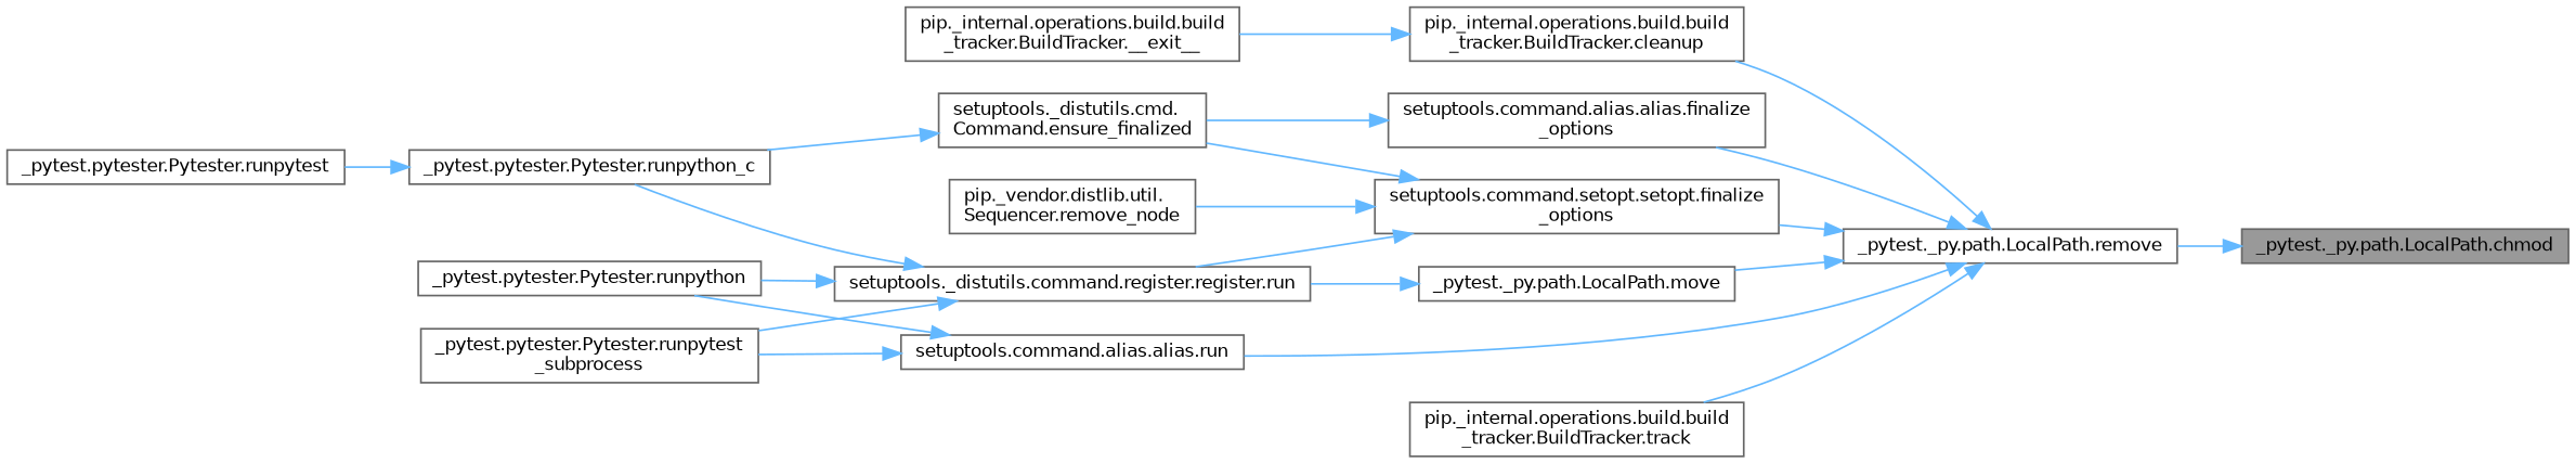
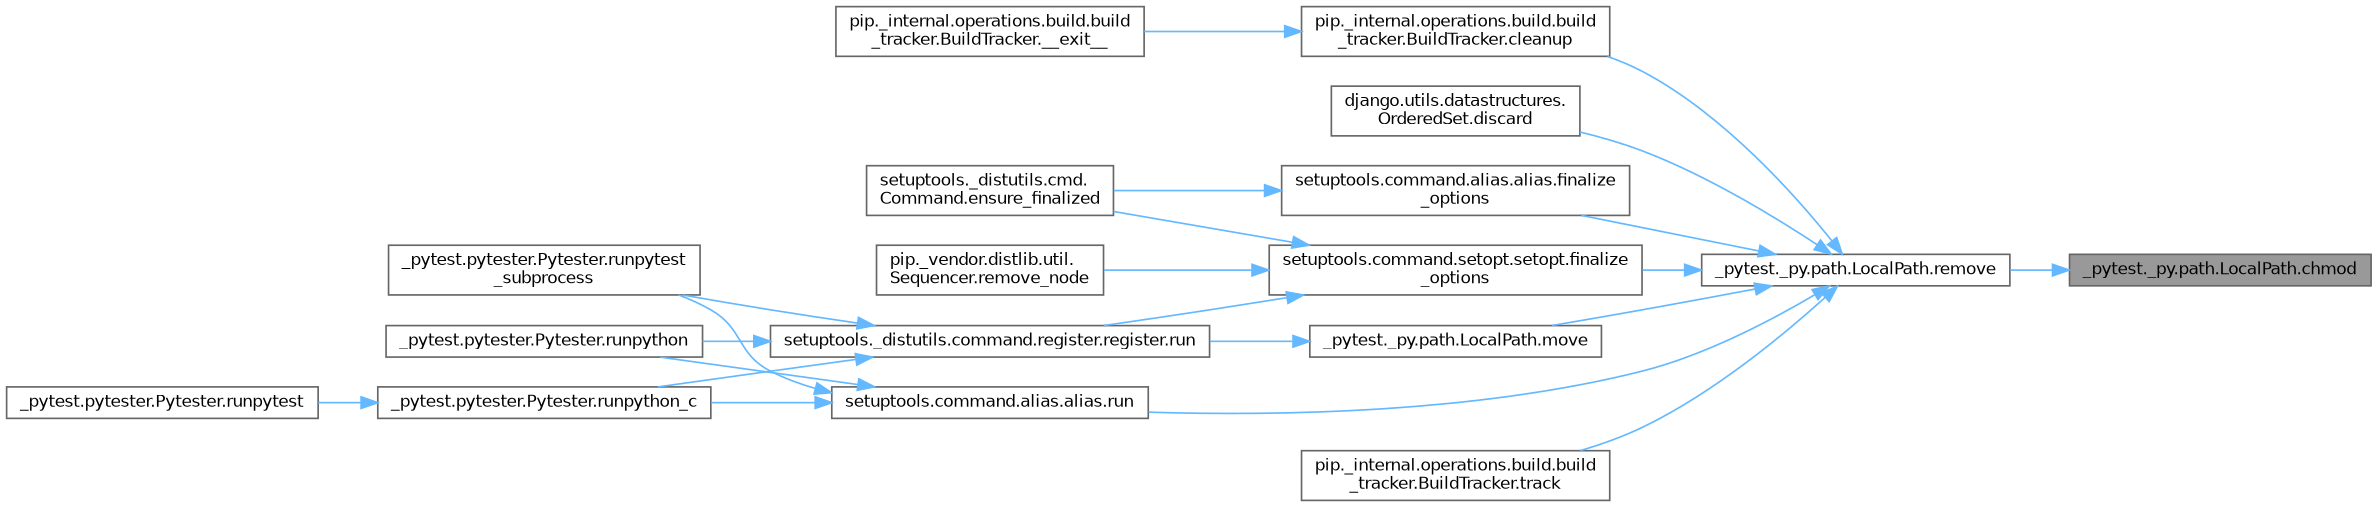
  digraph {
    rankdir=RL
    node [color=grey40 fillcolor=white fontname=Helvetica fontsize=10 shape=box style=filled]
    edge [color=steelblue1 dir=back fontname=Helvetica fontsize=10 labelfontname=Helvetica labelfontsize=10 style=solid]
    n1 [color=gray40 fillcolor=grey60 fontcolor=black height=0.2 label="_pytest._py.path.LocalPath.chmod" width=0.4]
    n2 [height=0.2 label="_pytest._py.path.LocalPath.remove" width=0.4]
    n3 [height=0.2 label="pip._internal.operations.build.build\l_tracker.BuildTracker.cleanup" width=0.4]
+   n4 [height=0.2 label="django.utils.datastructures.\lOrderedSet.discard" width=0.4]
    n5 [height=0.2 label="setuptools.command.alias.alias.finalize\l_options" width=0.4]
    n6 [height=0.2 label="setuptools.command.setopt.setopt.finalize\l_options" width=0.4]
    n7 [height=0.2 label="_pytest._py.path.LocalPath.move" width=0.4]
    n8 [height=0.2 label="setuptools.command.alias.alias.run" width=0.4]
    n9 [height=0.2 label="pip._internal.operations.build.build\l_tracker.BuildTracker.track" width=0.4]
    n10 [height=0.2 label="pip._internal.operations.build.build\l_tracker.BuildTracker.__exit__" width=0.4]
    n11 [height=0.2 label="setuptools._distutils.cmd.\lCommand.ensure_finalized" width=0.4]
    n12 [height=0.2 label="pip._vendor.distlib.util.\lSequencer.remove_node" width=0.4]
    n13 [height=0.2 label="setuptools._distutils.command.register.register.run" width=0.4]
    n14 [height=0.2 label="_pytest.pytester.Pytester.runpytest\l_subprocess" width=0.4]
    n15 [height=0.2 label="_pytest.pytester.Pytester.runpython" width=0.4]
    n16 [height=0.2 label="_pytest.pytester.Pytester.runpython_c" width=0.4]
    n17 [height=0.2 label="_pytest.pytester.Pytester.runpytest" width=0.4]
    n1 -> n2
    n2 -> n3
+   n2 -> n4
    n2 -> n5
    n2 -> n6
    n2 -> n7
    n2 -> n8
    n2 -> n9
    n3 -> n10
    n5 -> n11
    n6 -> n11
    n6 -> n12
    n6 -> n13
    n7 -> n13
    n8 -> n14
    n8 -> n15
-   n11 -> n16
+   n8 -> n16
    n13 -> n14
    n13 -> n15
    n13 -> n16
    n16 -> n17
  }
